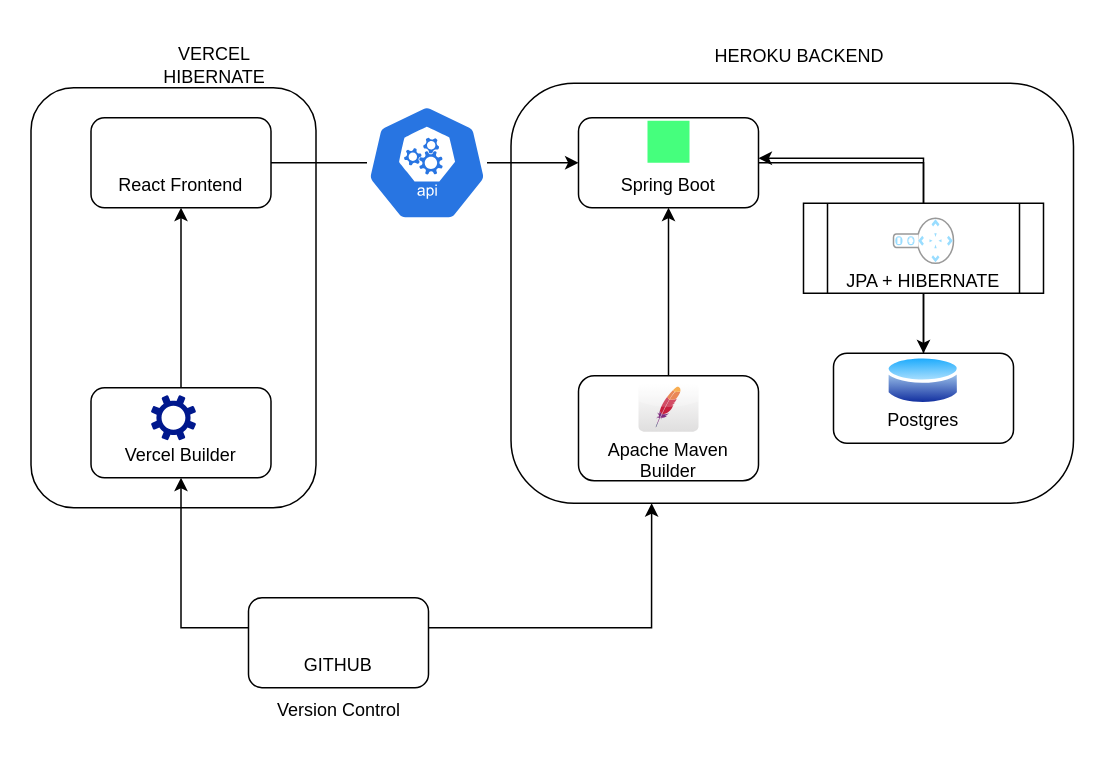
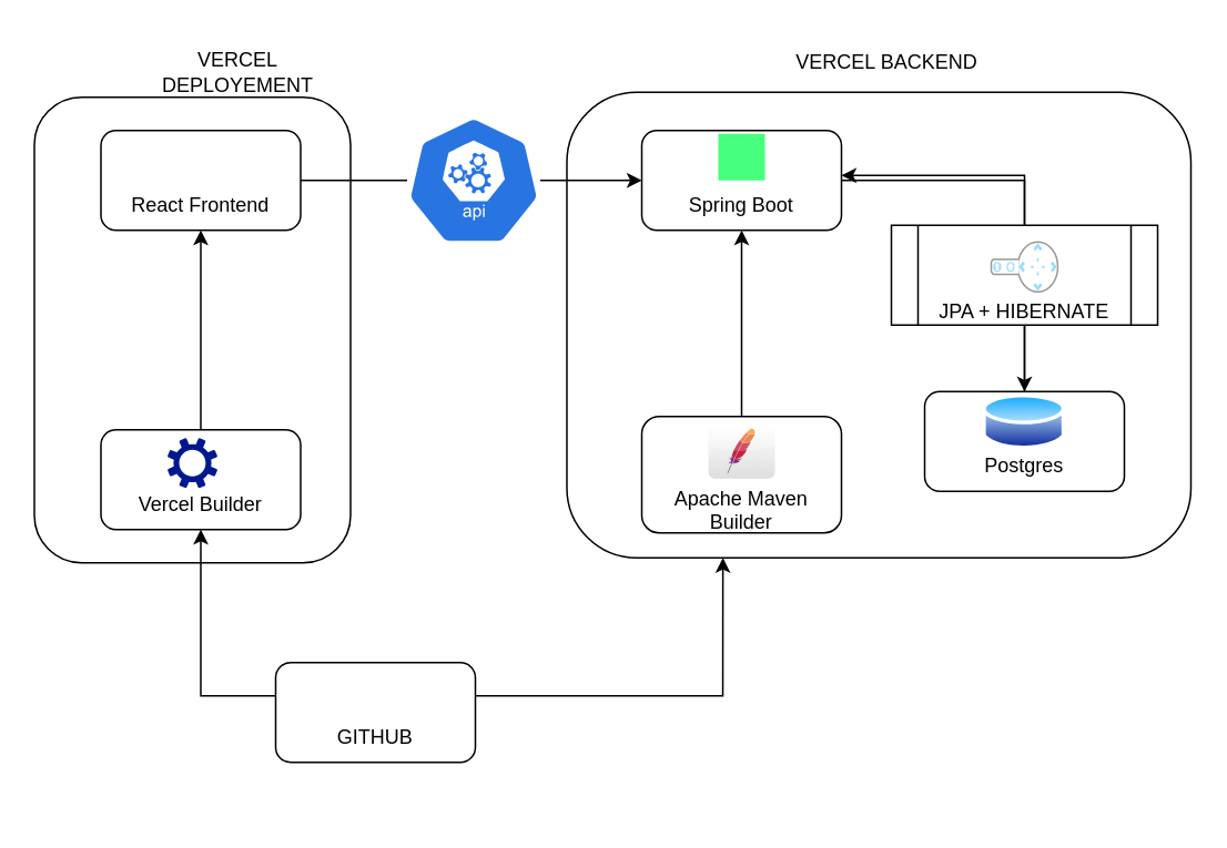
  <mxCell id="0" />
  <mxCell id="1" parent="0" />
  <mxCell id="2" value="" style="rounded=1;whiteSpace=wrap;html=1;" vertex="1" parent="1"><mxGeometry x="20" y="58" width="190" height="280" as="geometry" /></mxCell>
  <mxCell id="3" value="" style="rounded=1;whiteSpace=wrap;html=1;" vertex="1" parent="1"><mxGeometry x="340" y="55" width="375" height="280" as="geometry" /></mxCell>
  <mxCell id="4" style="edgeStyle=orthogonalEdgeStyle;rounded=0;orthogonalLoop=1;jettySize=auto;html=1;entryX=0.5;entryY=1;entryDx=0;entryDy=0;" edge="1" parent="1" source="6" target="8"><mxGeometry relative="1" as="geometry"><Array as="points"><mxPoint x="120" y="418" /></Array></mxGeometry></mxCell>
  <mxCell id="5" style="edgeStyle=orthogonalEdgeStyle;rounded=0;orthogonalLoop=1;jettySize=auto;html=1;entryX=0.25;entryY=1;entryDx=0;entryDy=0;" edge="1" parent="1" source="6" target="3"><mxGeometry relative="1" as="geometry"><Array as="points"><mxPoint x="434" y="418" /></Array></mxGeometry></mxCell>
  <mxCell id="6" value="&lt;br&gt;&lt;br&gt;GITHUB" style="rounded=1;whiteSpace=wrap;html=1;" vertex="1" parent="1"><mxGeometry x="165" y="398" width="120" height="60" as="geometry" /></mxCell>
  <mxCell id="7" style="edgeStyle=orthogonalEdgeStyle;rounded=0;orthogonalLoop=1;jettySize=auto;html=1;entryX=0.5;entryY=1;entryDx=0;entryDy=0;" edge="1" parent="1" source="8" target="10"><mxGeometry relative="1" as="geometry" /></mxCell>
  <mxCell id="8" value="&lt;br&gt;&lt;br&gt;Vercel Builder" style="rounded=1;whiteSpace=wrap;html=1;" vertex="1" parent="1"><mxGeometry x="60" y="258" width="120" height="60" as="geometry" /></mxCell>
  <mxCell id="9" style="edgeStyle=orthogonalEdgeStyle;rounded=0;orthogonalLoop=1;jettySize=auto;html=1;entryX=0;entryY=0.5;entryDx=0;entryDy=0;startArrow=none;" edge="1" parent="1" source="29" target="12"><mxGeometry relative="1" as="geometry" /></mxCell>
  <mxCell id="10" value="&lt;br&gt;&lt;br&gt;React Frontend" style="rounded=1;whiteSpace=wrap;html=1;" vertex="1" parent="1"><mxGeometry x="60" y="78" width="120" height="60" as="geometry" /></mxCell>
  <mxCell id="11" style="edgeStyle=orthogonalEdgeStyle;rounded=0;orthogonalLoop=1;jettySize=auto;html=1;" edge="1" parent="1" source="12" target="22"><mxGeometry relative="1" as="geometry" /></mxCell>
  <mxCell id="12" value="&lt;br&gt;&lt;br&gt;Spring Boot" style="rounded=1;whiteSpace=wrap;html=1;" vertex="1" parent="1"><mxGeometry x="385" y="78" width="120" height="60" as="geometry" /></mxCell>
  <mxCell id="13" style="edgeStyle=orthogonalEdgeStyle;rounded=0;orthogonalLoop=1;jettySize=auto;html=1;" edge="1" parent="1" source="14"><mxGeometry relative="1" as="geometry"><mxPoint x="505" y="105" as="targetPoint" /><Array as="points"><mxPoint x="615" y="105" /></Array></mxGeometry></mxCell>
  <mxCell id="14" value="&lt;br&gt;&lt;br&gt;Postgres" style="rounded=1;whiteSpace=wrap;html=1;" vertex="1" parent="1"><mxGeometry x="555" y="235" width="120" height="60" as="geometry" /></mxCell>
  <mxCell id="15" style="edgeStyle=orthogonalEdgeStyle;rounded=0;orthogonalLoop=1;jettySize=auto;html=1;entryX=0.5;entryY=1;entryDx=0;entryDy=0;" edge="1" parent="1" source="16" target="12"><mxGeometry relative="1" as="geometry" /></mxCell>
  <mxCell id="16" value="&lt;br&gt;&lt;br&gt;&lt;br&gt;Apache Maven Builder" style="rounded=1;whiteSpace=wrap;html=1;" vertex="1" parent="1"><mxGeometry x="385" y="250" width="120" height="70" as="geometry" /></mxCell>
  <mxCell id="17" value="" style="shape=image;html=1;verticalAlign=top;verticalLabelPosition=bottom;labelBackgroundColor=#ffffff;imageAspect=0;aspect=fixed;image=https://cdn0.iconfinder.com/data/icons/social-network-9/50/29-128.png" vertex="1" parent="1"><mxGeometry x="210" y="401" width="34" height="34" as="geometry" /></mxCell>
  <mxCell id="18" value="" style="shape=image;html=1;verticalAlign=top;verticalLabelPosition=bottom;labelBackgroundColor=#ffffff;imageAspect=0;aspect=fixed;image=https://cdn1.iconfinder.com/data/icons/ionicons-fill-vol-2/512/logo-vercel-128.png" vertex="1" parent="1"><mxGeometry x="50" y="20" width="38" height="38" as="geometry" /></mxCell>
- <mxCell id="19" value="VERCEL HIBERNATE" style="text;html=1;strokeColor=none;fillColor=none;align=center;verticalAlign=middle;whiteSpace=wrap;rounded=0;" vertex="1" parent="1"><mxGeometry x="85" y="28" width="115" height="30" as="geometry" /></mxCell>
+ <mxCell id="19" value="VERCEL DEPLOYEMENT" style="text;html=1;strokeColor=none;fillColor=none;align=center;verticalAlign=middle;whiteSpace=wrap;rounded=0;" vertex="1" parent="1"><mxGeometry x="85" y="28" width="115" height="30" as="geometry" /></mxCell>
  <mxCell id="20" value="" style="shape=image;html=1;verticalAlign=top;verticalLabelPosition=bottom;labelBackgroundColor=#ffffff;imageAspect=0;aspect=fixed;image=https://cdn2.iconfinder.com/data/icons/boxicons-logos/24/bxl-heroku-128.png" vertex="1" parent="1"><mxGeometry x="445" y="20" width="32" height="32" as="geometry" /></mxCell>
- <mxCell id="21" value="HEROKU BACKEND" style="text;html=1;strokeColor=none;fillColor=none;align=center;verticalAlign=middle;whiteSpace=wrap;rounded=0;" vertex="1" parent="1"><mxGeometry x="475" y="22" width="115" height="30" as="geometry" /></mxCell>
+ <mxCell id="21" value="VERCEL BACKEND" style="text;html=1;strokeColor=none;fillColor=none;align=center;verticalAlign=middle;whiteSpace=wrap;rounded=0;" vertex="1" parent="1"><mxGeometry x="475" y="22" width="115" height="30" as="geometry" /></mxCell>
  <mxCell id="22" value="" style="aspect=fixed;perimeter=ellipsePerimeter;html=1;align=center;shadow=0;dashed=0;spacingTop=3;image;image=img/lib/active_directory/database.svg;" vertex="1" parent="1"><mxGeometry x="590" y="235" width="50" height="37" as="geometry" /></mxCell>
  <mxCell id="23" value="" style="shape=image;html=1;verticalAlign=top;verticalLabelPosition=bottom;labelBackgroundColor=#ffffff;imageAspect=0;aspect=fixed;image=https://cdn1.iconfinder.com/data/icons/unicons-line-vol-5/24/react-128.png" vertex="1" parent="1"><mxGeometry x="96" y="78" width="38" height="38" as="geometry" /></mxCell>
  <mxCell id="24" value="" style="shape=image;html=1;verticalAlign=top;verticalLabelPosition=bottom;labelBackgroundColor=#ffffff;imageAspect=0;aspect=fixed;image=https://cdn2.iconfinder.com/data/icons/boxicons-logos/24/bxl-spring-boot-128.png;imageBackground=#45FF7D;" vertex="1" parent="1"><mxGeometry x="431" y="80" width="28" height="28" as="geometry" /></mxCell>
  <mxCell id="25" value="" style="sketch=0;aspect=fixed;pointerEvents=1;shadow=0;dashed=0;html=1;strokeColor=none;labelPosition=center;verticalLabelPosition=bottom;verticalAlign=top;align=center;fillColor=#00188D;shape=mxgraph.mscae.enterprise.settings" vertex="1" parent="1"><mxGeometry x="100" y="263" width="30" height="30" as="geometry" /></mxCell>
  <mxCell id="26" value="" style="dashed=0;outlineConnect=0;html=1;align=center;labelPosition=center;verticalLabelPosition=bottom;verticalAlign=top;shape=mxgraph.webicons.apache;gradientColor=#DFDEDE" vertex="1" parent="1"><mxGeometry x="425" y="255" width="40" height="32.4" as="geometry" /></mxCell>
  <mxCell id="27" value="&lt;br&gt;&lt;br&gt;&lt;br&gt;JPA + HIBERNATE" style="shape=process;whiteSpace=wrap;html=1;backgroundOutline=1;" vertex="1" parent="1"><mxGeometry x="535" y="135" width="160" height="60" as="geometry" /></mxCell>
  <mxCell id="28" value="" style="verticalLabelPosition=bottom;shadow=0;dashed=0;align=center;html=1;verticalAlign=top;strokeWidth=1;shape=mxgraph.mockup.navigation.mapNavigator;fillColor2=#99ddff;strokeColor2=none;strokeColor3=#ffffff;strokeColor=#999999;direction=south;" vertex="1" parent="1"><mxGeometry x="595" y="145" width="40" height="30" as="geometry" /></mxCell>
  <mxCell id="29" value="" style="sketch=0;html=1;dashed=0;whitespace=wrap;fillColor=#2875E2;strokeColor=#ffffff;points=[[0.005,0.63,0],[0.1,0.2,0],[0.9,0.2,0],[0.5,0,0],[0.995,0.63,0],[0.72,0.99,0],[0.5,1,0],[0.28,0.99,0]];shape=mxgraph.kubernetes.icon;prIcon=api" vertex="1" parent="1"><mxGeometry x="244" y="68" width="80" height="80" as="geometry" /></mxCell>
  <mxCell id="30" value="" style="edgeStyle=orthogonalEdgeStyle;rounded=0;orthogonalLoop=1;jettySize=auto;html=1;entryX=0;entryY=0.5;entryDx=0;entryDy=0;endArrow=none;" edge="1" parent="1" source="10" target="29"><mxGeometry relative="1" as="geometry"><mxPoint x="180" y="108" as="sourcePoint" /><mxPoint x="385" y="108" as="targetPoint" /></mxGeometry></mxCell>
- <mxCell id="31" value="Version Control" style="text;html=1;strokeColor=none;fillColor=none;align=center;verticalAlign=middle;whiteSpace=wrap;rounded=0;" vertex="1" parent="1"><mxGeometry x="183" y="458" width="85" height="30" as="geometry" /></mxCell>
